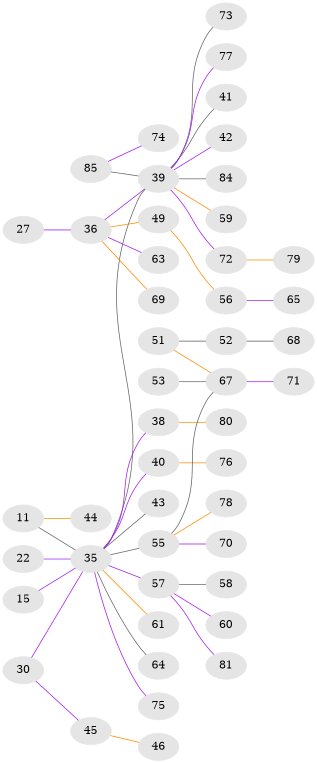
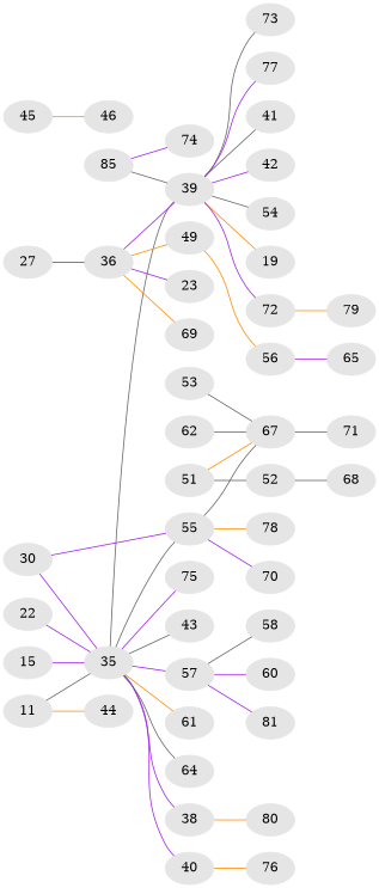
  graph {
    rankdir=LR
    node [color=gray90 style=filled]
    edge [color=purple]
    35 [super="+5+4+16+3+21+19+8+29"]
    39 [super="+32+34"]
    38
    40
    43
    55 [super="+9"]
    57 [super="+48+33"]
    61
    64
    75
    11
    44
    15
    22
    41
    42
-   54 [label=84]
-   59
+   54
+   59 [label=19]
    72 [super="+66"]
    73
    77
    n22 [label=85]
    74
    36 [super="+1+20"]
    49
-   63
+   63 [label=23]
    69
    27
    30
    45
    46
    80
    76
    67 [super="+37"]
    70
    78
    58
    60
    81
    56
    79
    65
    51 [super="+50"]
    52
    68
    71
    53
+   62
    35 -- 39 [color=gray40]
    35 -- 38
    35 -- 40
    35 -- 43 [color=gray40]
    35 -- 55 [color=gray40]
    35 -- 57
    35 -- 61 [color=darkorange]
    35 -- 64 [color=gray40]
    35 -- 75
    39 -- 41 [color=gray40]
    39 -- 42
    39 -- 54 [color=gray40]
    39 -- 59 [color=darkorange]
    39 -- 72
    39 -- 73 [color=gray40]
    39 -- 77
    38 -- 80 [color=darkorange]
    40 -- 76 [color=darkorange]
    55 -- 67 [color=gray40]
    55 -- 70
    55 -- 78 [color=darkorange]
    57 -- 58 [color=gray40]
    57 -- 60
    57 -- 81
    11 -- 35 [color=gray40]
    11 -- 44 [color=darkorange]
    15 -- 35
    22 -- 35
    72 -- 79 [color=darkorange]
    n22 -- 39 [color=gray40]
    n22 -- 74
    36 -- 39
    36 -- 49 [color=darkorange]
    36 -- 63
    36 -- 69 [color=darkorange]
    49 -- 56 [color=darkorange]
    27 -- 36
    30 -- 35
-   30 -- 45
+   30 -- 55
    45 -- 46 [color=darkorange]
    67 -- 71
    56 -- 65
    51 -- 67 [color=darkorange]
    51 -- 52 [color=gray40]
    52 -- 68 [color=gray40]
    53 -- 67 [color=gray40]
+   62 -- 67
  }
